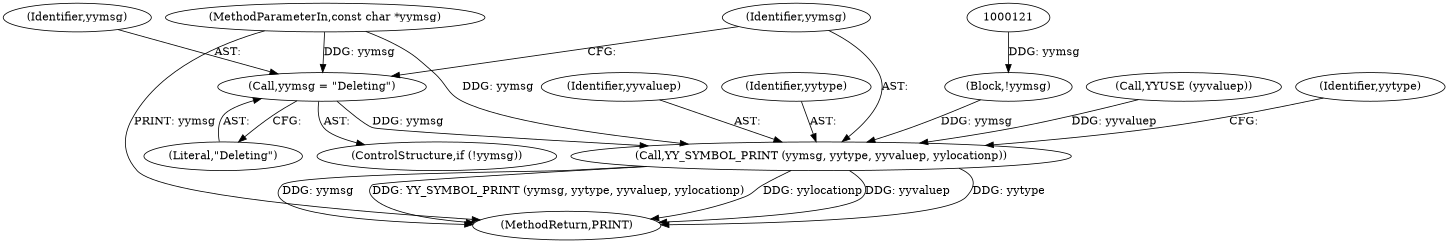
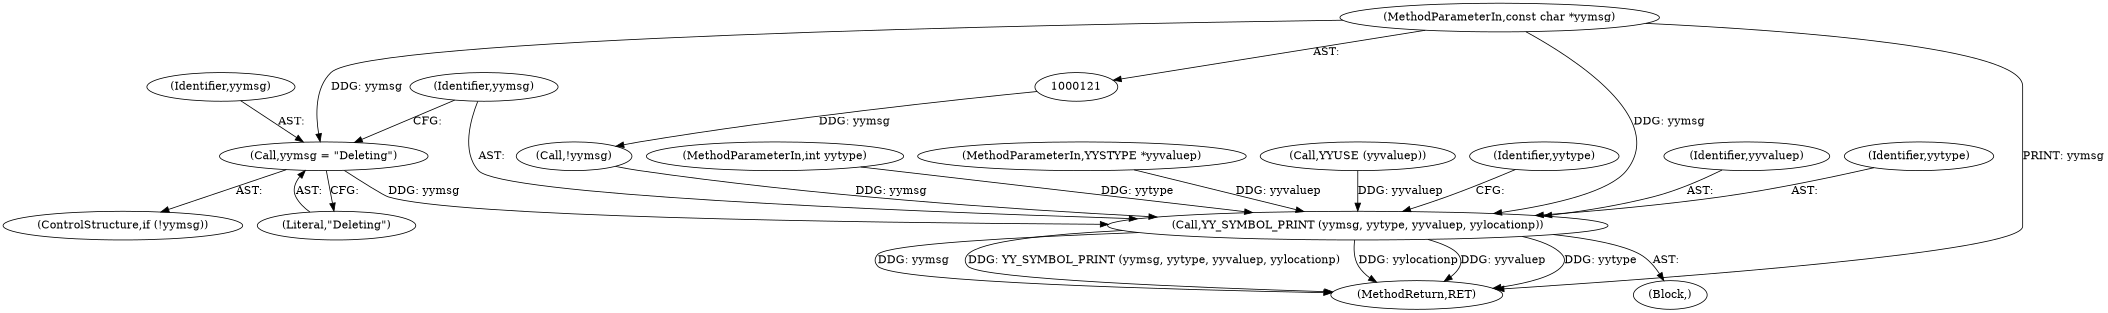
  digraph {
    n1 [label="(Call,yymsg = \"Deleting\")"]
    n2 [label="(Call,YY_SYMBOL_PRINT (yymsg, yytype, yyvaluep, yylocationp))"]
    n3 [label="(ControlStructure,if (!yymsg))"]
    n4 [label="(Literal,\"Deleting\")"]
-   n5 [label="(MethodReturn,PRINT)"]
+   n5 [label="(MethodReturn,RET)"]
+   n6 [label="(Block,)"]
    n7 [label="(MethodParameterIn,const char *yymsg)"]
    1000121
-   n9 [label="(Block,!yymsg)"]
+   n9 [label="(Call,!yymsg)"]
    n10 [label="(Identifier,yymsg)"]
+   n11 [label="(MethodParameterIn,int yytype)"]
+   n12 [label="(MethodParameterIn,YYSTYPE *yyvaluep)"]
    n13 [label="(Call,YYUSE (yyvaluep))"]
    n14 [label="(Identifier,yytype)"]
    n15 [label="(Identifier,yymsg)"]
    n16 [label="(Identifier,yyvaluep)"]
    n17 [label="(Identifier,yytype)"]
    n1 -> n2 [label="DDG: yymsg"]
    n1 -> n3 [label="AST: "]
    n1 -> n4 [label="CFG: "]
    n2 -> n5 [label="DDG: yytype"]
    n2 -> n5 [label="DDG: yymsg"]
    n2 -> n5 [label="DDG: YY_SYMBOL_PRINT (yymsg, yytype, yyvaluep, yylocationp)"]
    n2 -> n5 [label="DDG: yylocationp"]
    n2 -> n5 [label="DDG: yyvaluep"]
+   n2 -> n6 [label="AST: "]
    n4 -> n1 [label="AST: "]
    n7 -> n1 [label="DDG: yymsg"]
    n7 -> n2 [label="DDG: yymsg"]
    n7 -> n5 [label="PRINT: yymsg"]
+   n7 -> 1000121 [label="AST: "]
    1000121 -> n9 [label="DDG: yymsg"]
    n9 -> n2 [label="DDG: yymsg"]
    n10 -> n1 [label="AST: "]
+   n11 -> n2 [label="DDG: yytype"]
+   n12 -> n2 [label="DDG: yyvaluep"]
    n13 -> n2 [label="DDG: yyvaluep"]
    n14 -> n2 [label="CFG: "]
    n15 -> n1 [label="CFG: "]
    n15 -> n2 [label="AST: "]
    n16 -> n2 [label="AST: "]
    n17 -> n2 [label="AST: "]
  }
